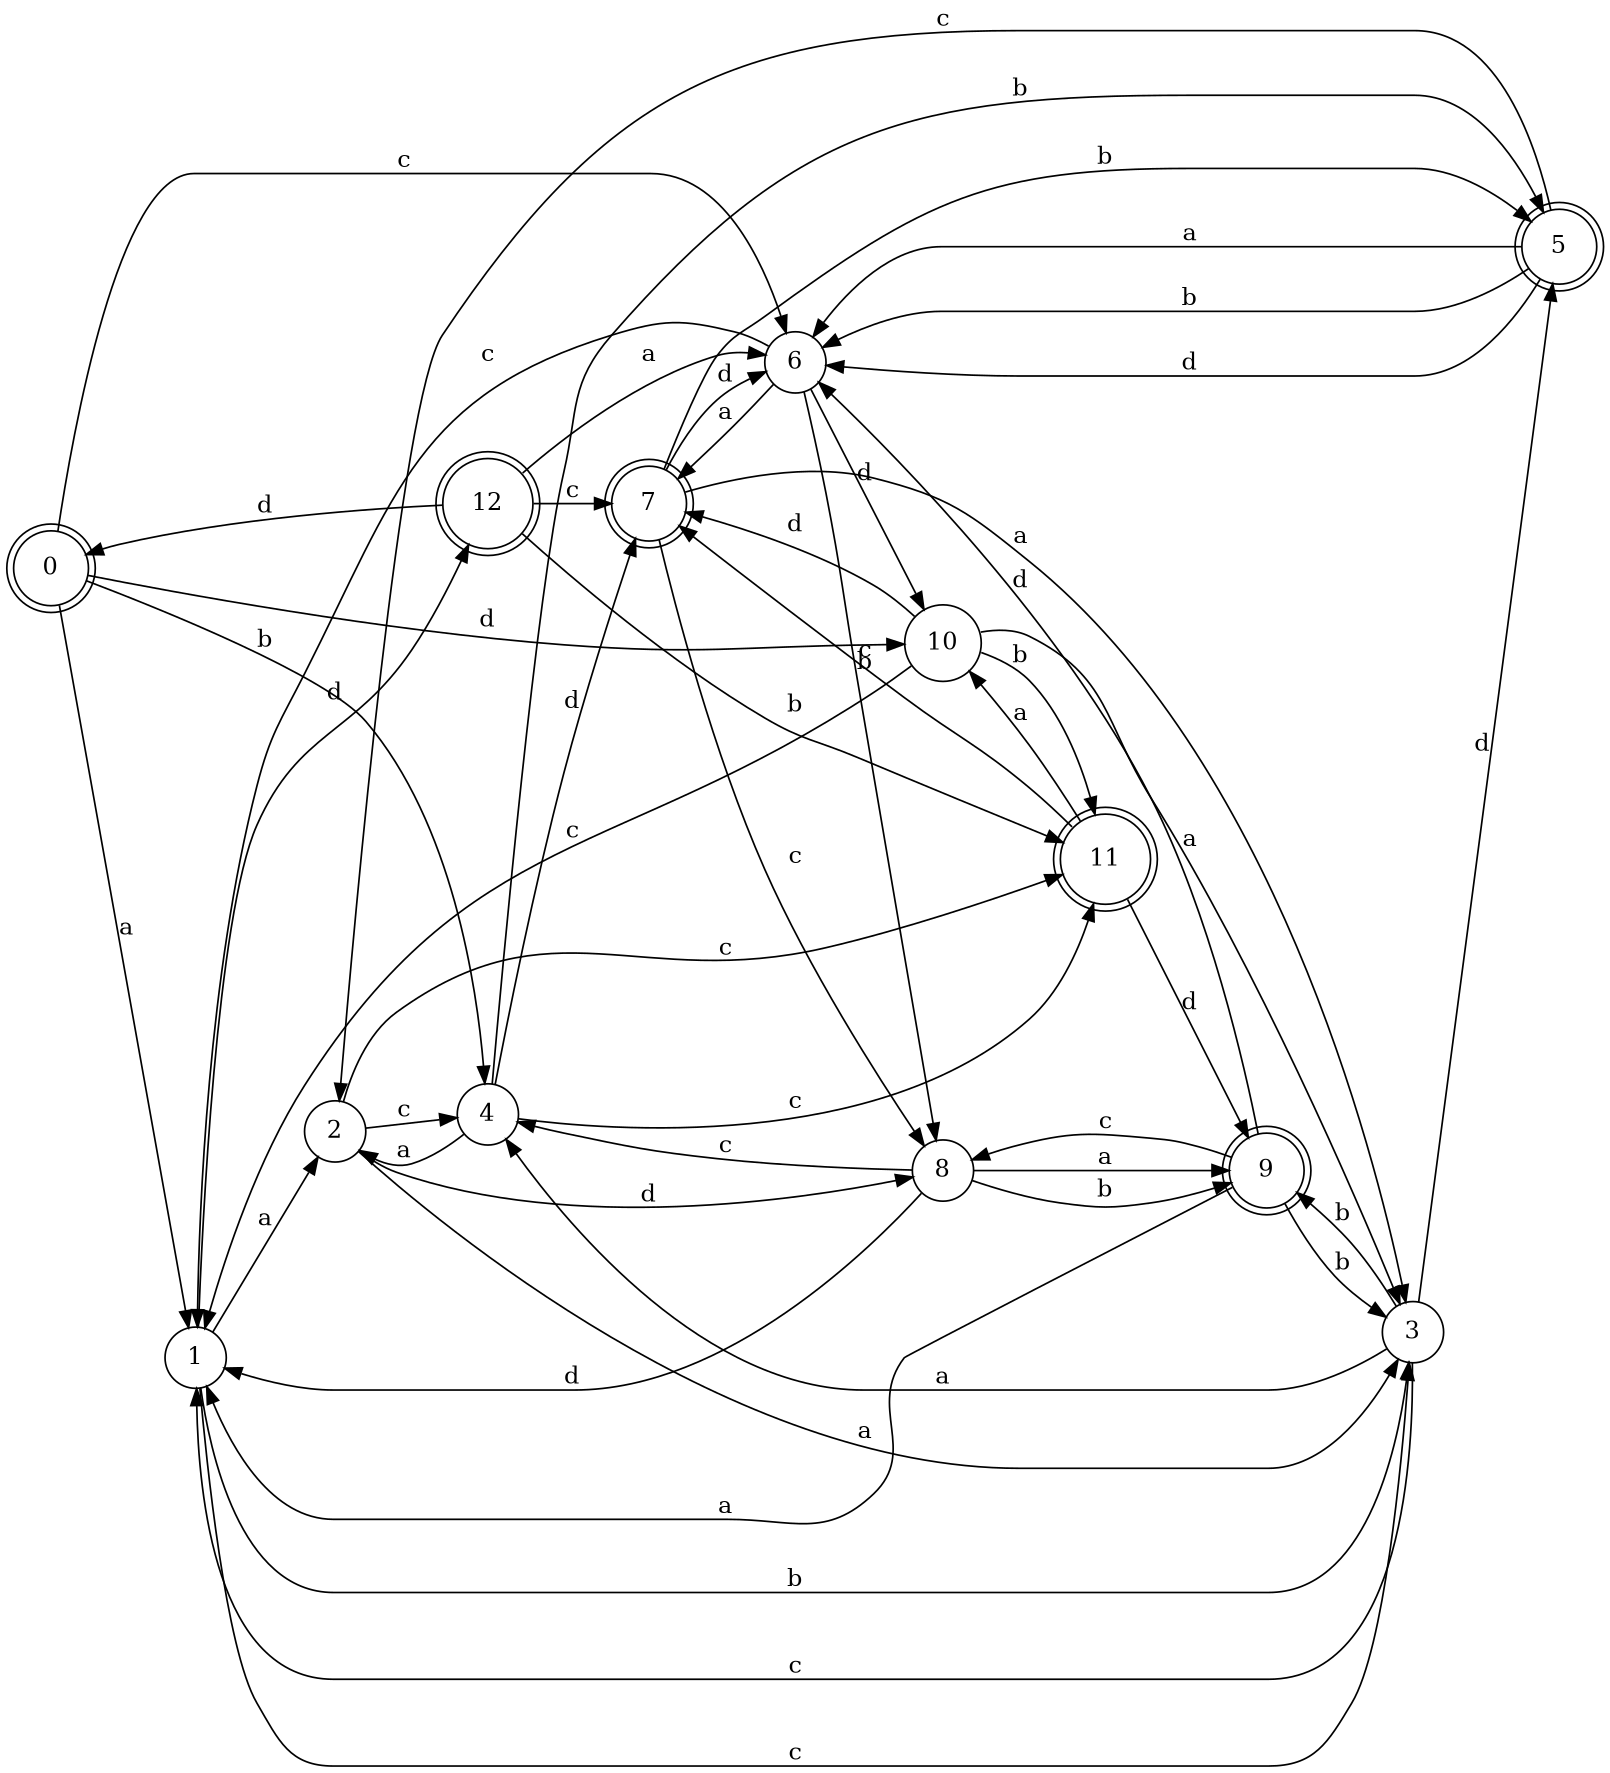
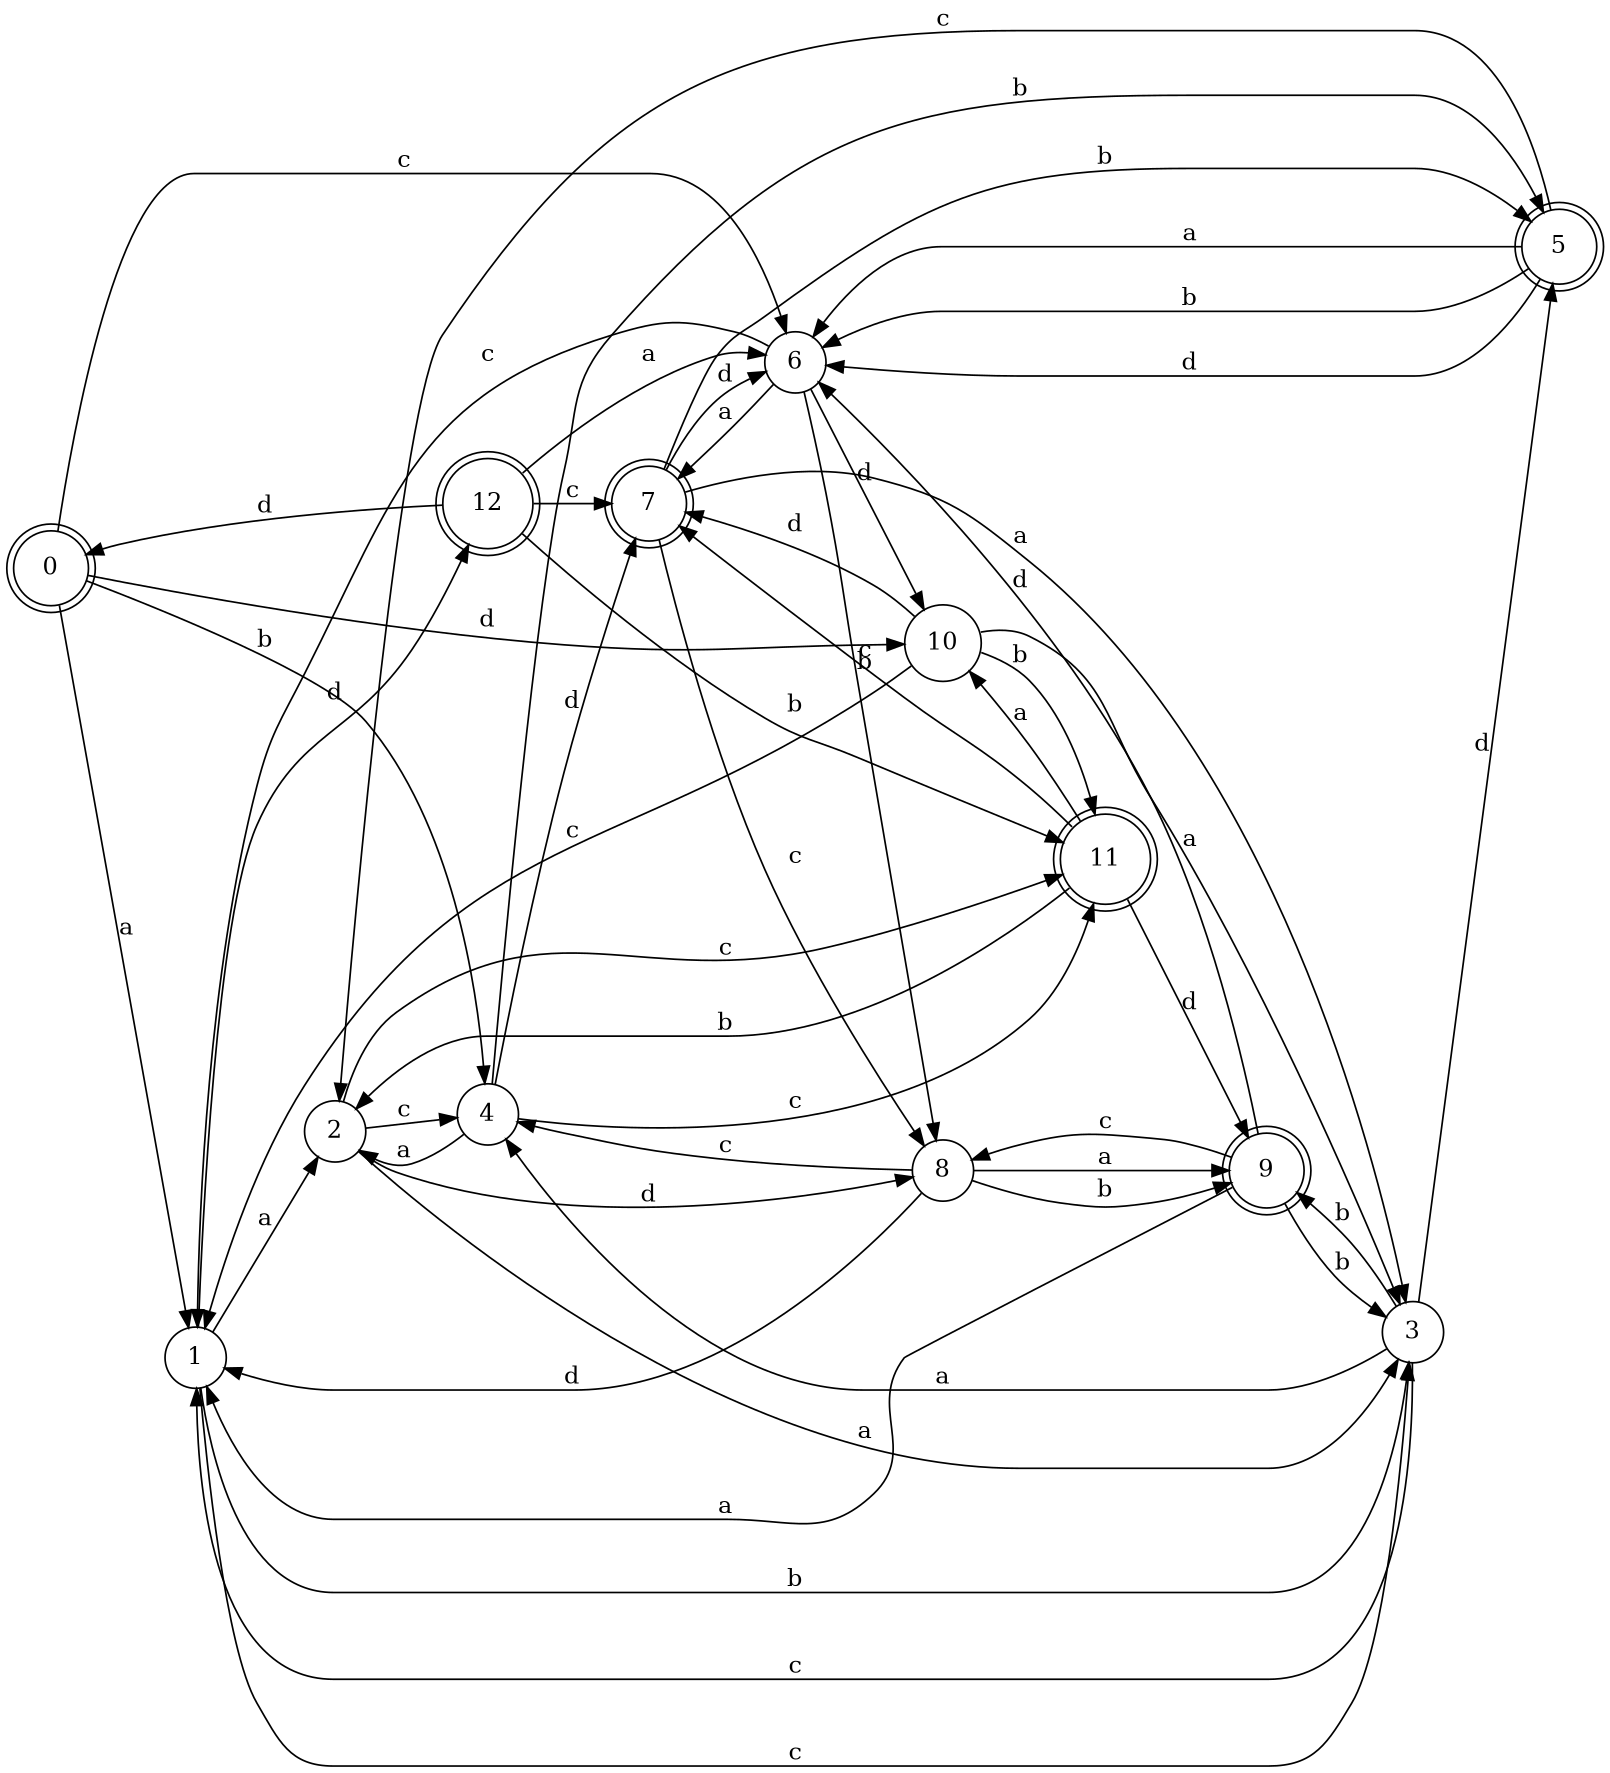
  digraph {
    rankdir=LR
    node [color=black fillcolor=white shape=circle style=filled]
    n1 [label=0 shape=doublecircle style="rounded,filled"]
    n2 [label=1]
    n3 [label=4]
    n4 [label=6]
    n5 [label=10]
    n6 [label=2]
    n7 [label=3]
    n8 [label=12 shape=doublecircle style="rounded,filled"]
    n9 [label=11 shape=doublecircle style="rounded,filled"]
    n10 [label=5 shape=doublecircle style="rounded,filled"]
    n11 [label=7 shape=doublecircle style="rounded,filled"]
    n12 [label=8]
    n13 [label=9 shape=doublecircle style="rounded,filled"]
    n1 -> n2 [label=a]
    n1 -> n3 [label=b]
    n1 -> n4 [label=c]
    n1 -> n5 [label=d]
    n2 -> n6 [label=a]
    n2 -> n7 [label=b]
    n2 -> n7 [label=c]
    n2 -> n8 [label=d]
    n3 -> n6 [label=a]
    n3 -> n9 [label=c]
    n3 -> n10 [label=b]
    n3 -> n11 [label=d]
    n4 -> n2 [label=c]
    n4 -> n5 [label=d]
    n4 -> n11 [label=a]
    n4 -> n12 [label=b]
    n5 -> n2 [label=c]
    n5 -> n7 [label=a]
    n5 -> n9 [label=b]
    n5 -> n11 [label=d]
    n6 -> n3 [label=c]
    n6 -> n7 [label=a]
    n6 -> n9 [label=c]
    n6 -> n12 [label=d]
    n7 -> n2 [label=c]
    n7 -> n3 [label=a]
    n7 -> n10 [label=d]
    n7 -> n13 [label=b]
    n8 -> n1 [label=d]
    n8 -> n4 [label=a]
    n8 -> n9 [label=b]
    n8 -> n11 [label=c]
    n9 -> n5 [label=a]
+   n9 -> n6 [label=b]
    n9 -> n11 [label=c]
    n9 -> n13 [label=d]
    n10 -> n4 [label=a]
    n10 -> n4 [label=b]
    n10 -> n4 [label=d]
    n10 -> n6 [label=c]
    n11 -> n4 [label=d]
    n11 -> n7 [label=a]
    n11 -> n10 [label=b]
    n11 -> n12 [label=c]
    n12 -> n2 [label=d]
    n12 -> n3 [label=c]
    n12 -> n13 [label=a]
    n12 -> n13 [label=b]
    n13 -> n2 [label=a]
    n13 -> n4 [label=d]
    n13 -> n7 [label=b]
    n13 -> n12 [label=c]
  }
